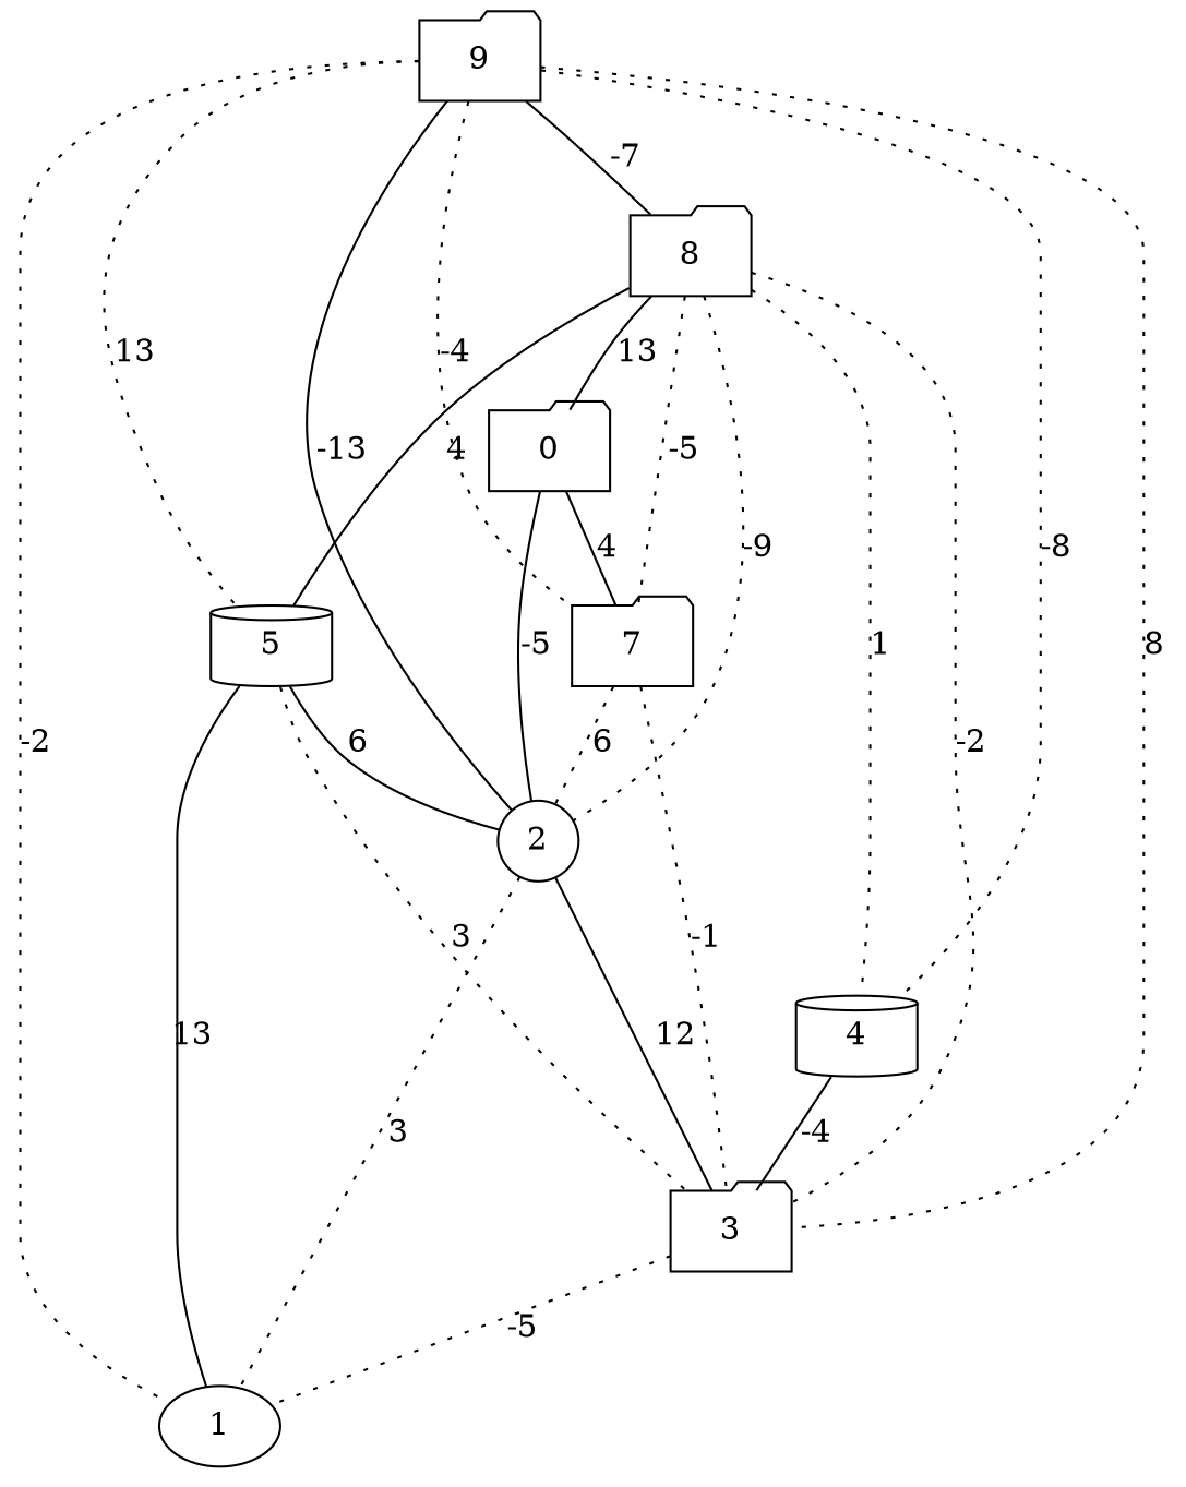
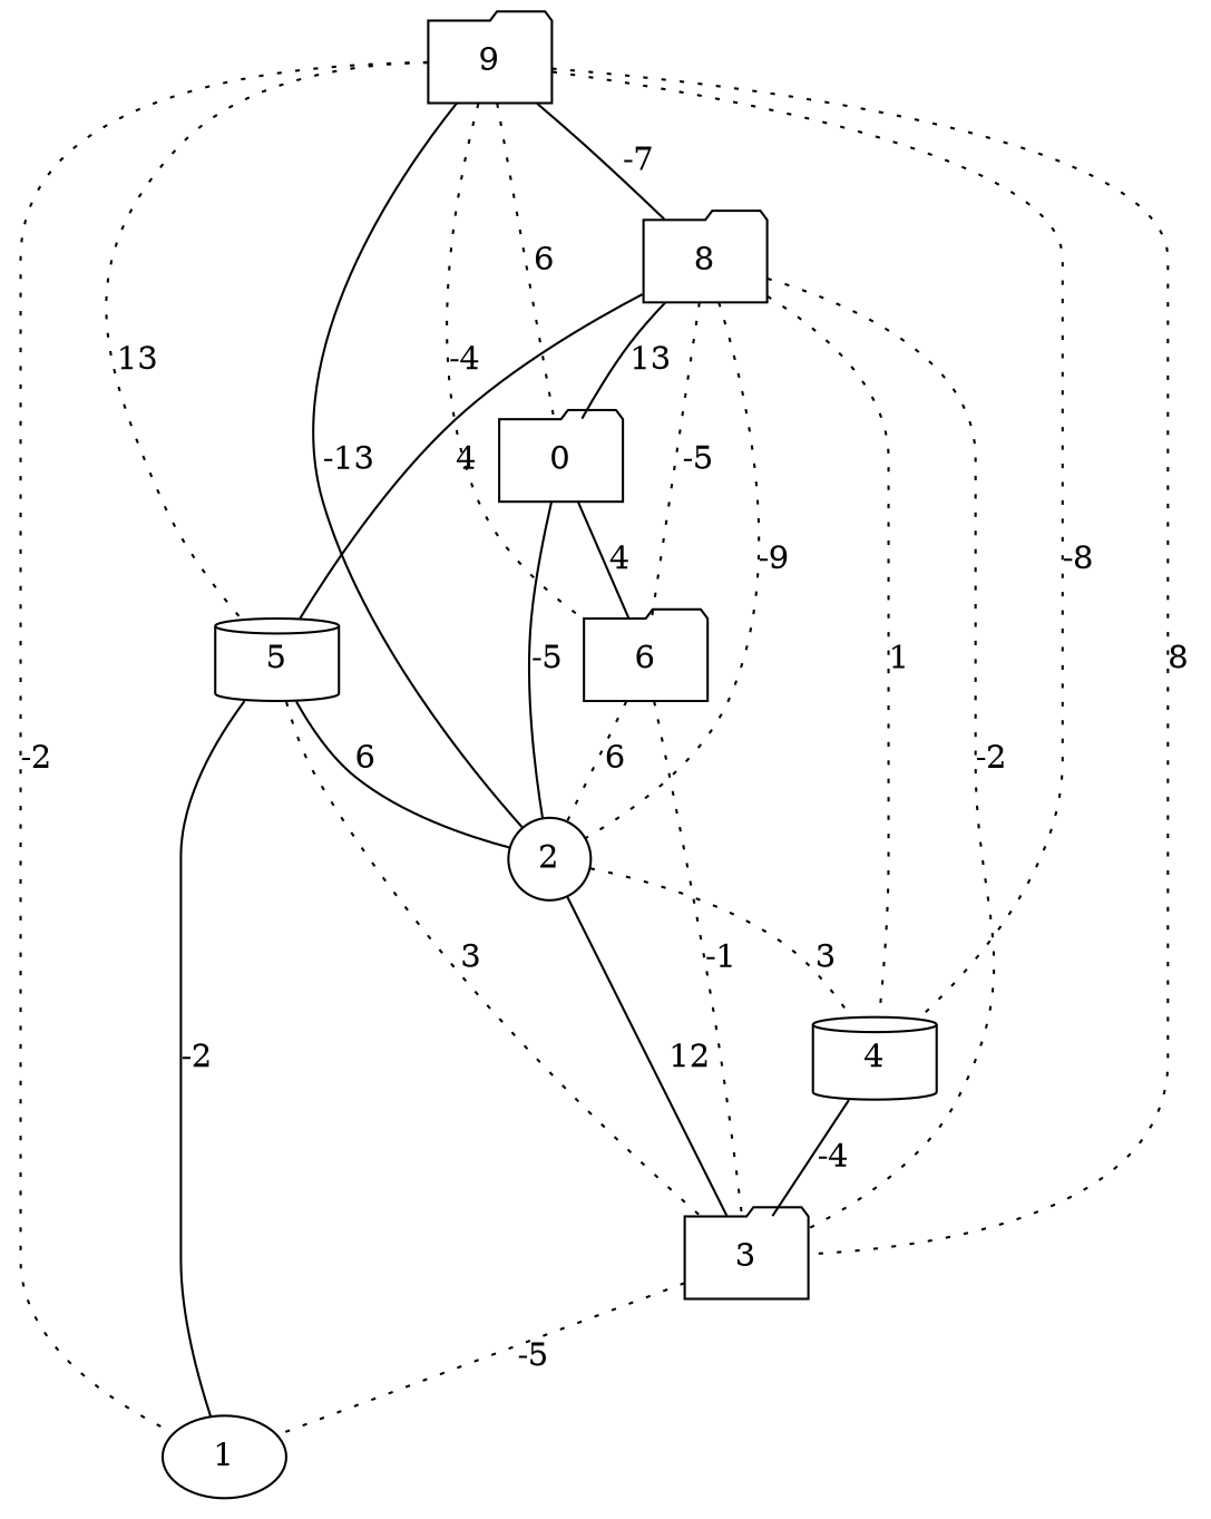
  graph {
    fontname="Helvetica,Arial,sans-serif"
    node [shape=folder]
    edge [style=dotted]
    1 [shape=ellipse]
    9
    2 [shape=circle]
    3
    4 [shape=cylinder]
    5 [shape=cylinder]
-   6 [label=7]
+   6
    n8 [label=0]
    8
    9 -- 1 [label=-2]
    9 -- 2 [label=-13 style=solid]
    9 -- 3 [label=8]
    9 -- 4 [label=-8]
    9 -- 5 [label=13]
    9 -- 6 [label=-4]
+   9 -- n8 [label=6]
    9 -- 8 [label=-7 style=solid]
-   2 -- 1 [label=3]
+   2 -- 4 [label=3]
    3 -- 1 [label=-5]
    3 -- 2 [label=12 style=solid]
    4 -- 3 [label=-4 style=solid]
-   5 -- 1 [label=13 style=solid]
+   5 -- 1 [label=-2 style=solid]
    5 -- 2 [label=6 style=solid]
    5 -- 3 [label=3]
    6 -- 2 [label=6]
    6 -- 3 [label=-1]
    n8 -- 2 [label=-5 style=solid]
    n8 -- 6 [label=4 style=solid]
    8 -- 2 [label=-9]
    8 -- 3 [label=-2]
    8 -- 4 [label=1]
    8 -- 5 [label=4 style=solid]
    8 -- 6 [label=-5]
    8 -- n8 [label=13 style=solid]
  }
